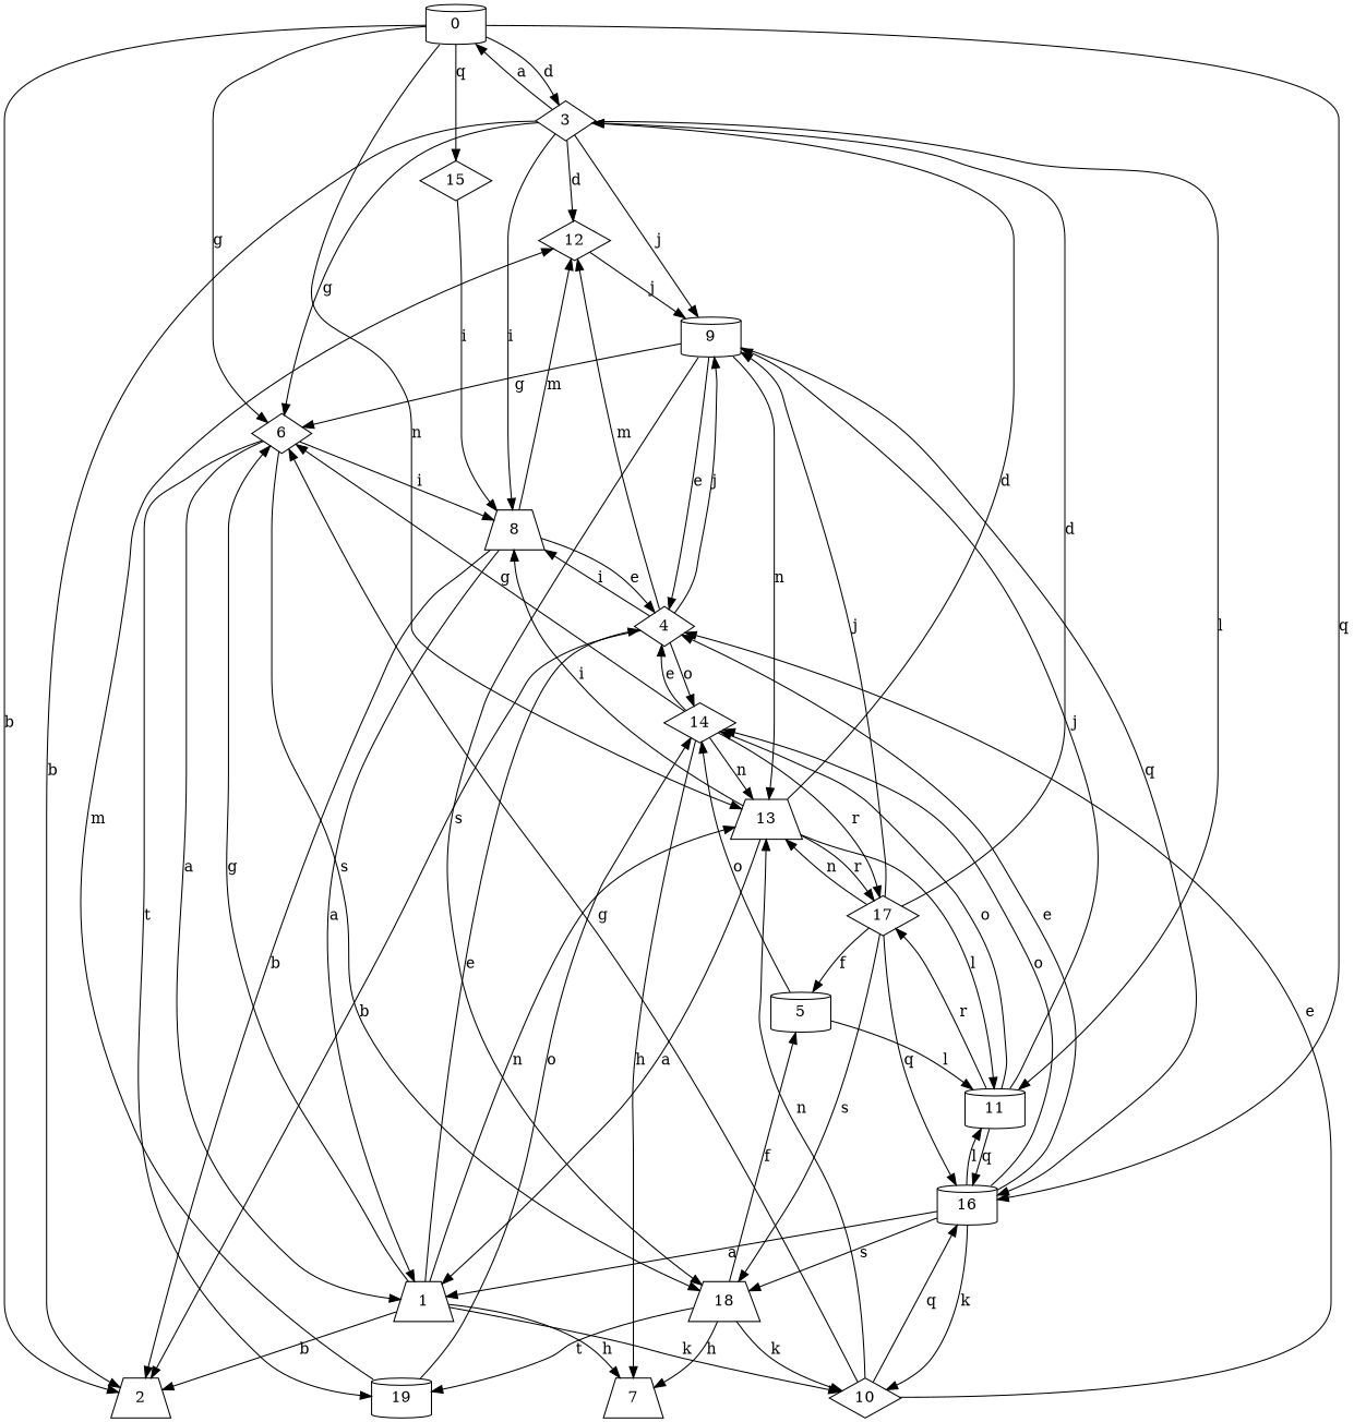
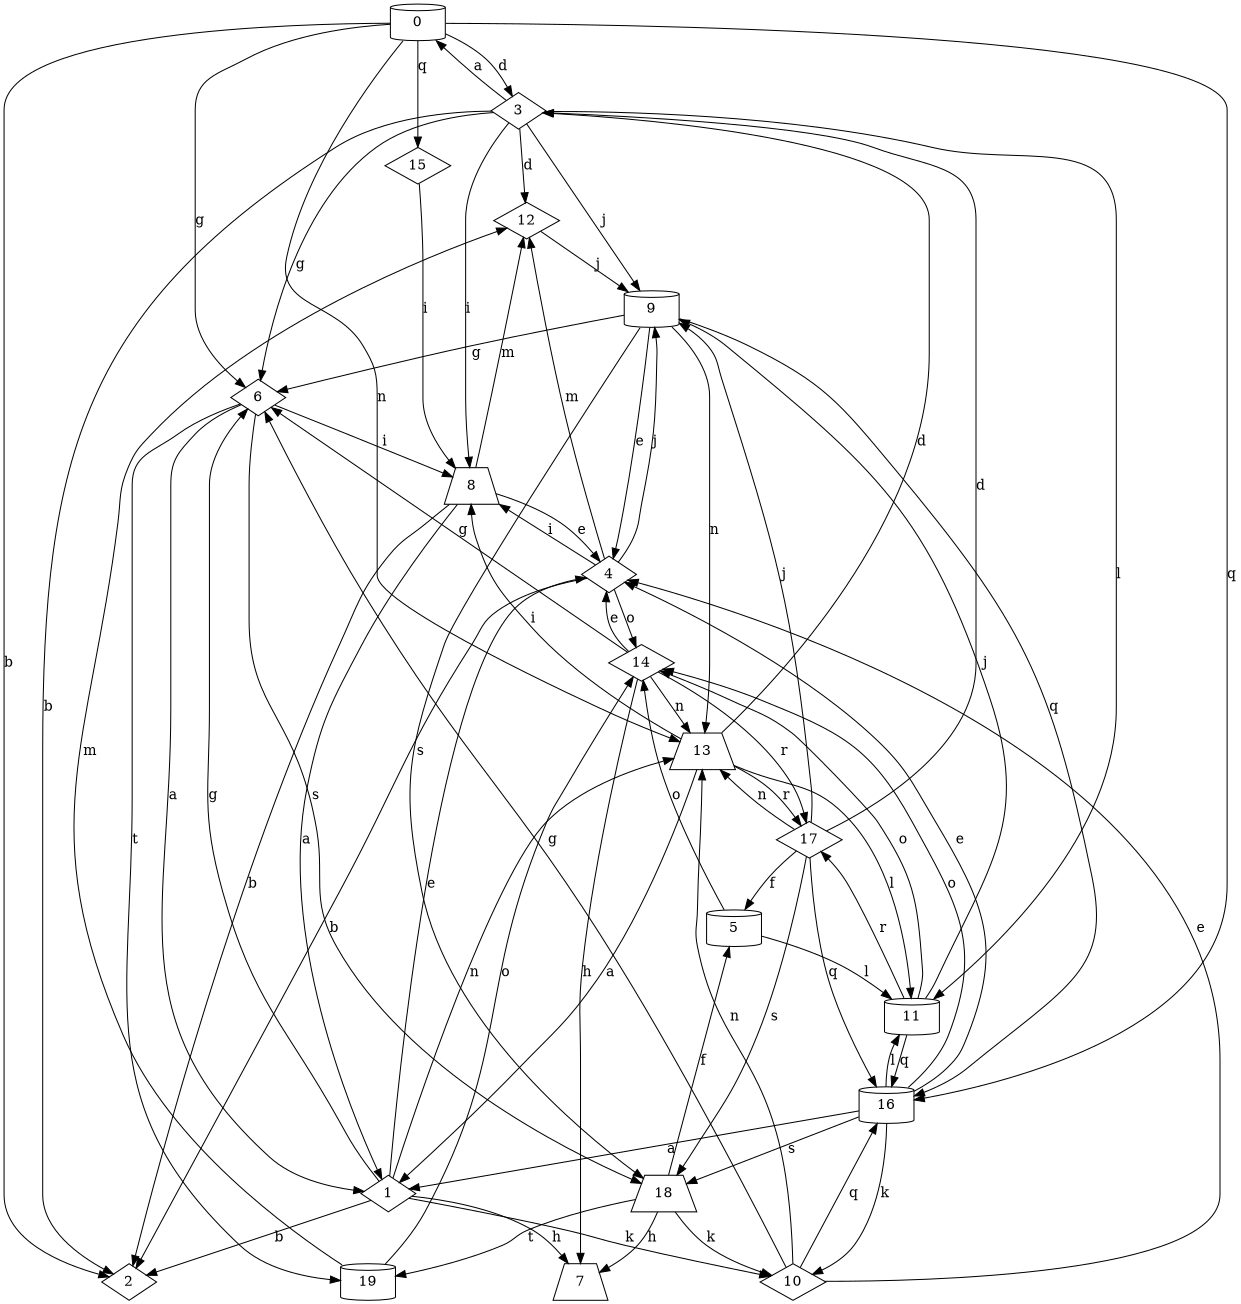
  strict digraph {
    node [shape=diamond]
    0 [shape=cylinder]
-   2 [shape=trapezium]
+   2
    3
    6
    13 [shape=trapezium]
    15
    16 [shape=cylinder]
    8 [shape=trapezium]
    9 [shape=cylinder]
    11 [shape=cylinder]
    12
-   1 [shape=trapezium]
+   1
    18 [shape=trapezium]
    19 [shape=cylinder]
    17
    4
    10
    14
    7 [shape=trapezium]
    5 [shape=cylinder]
    0 -> 2 [label=b]
    0 -> 3 [label=d]
    0 -> 6 [label=g]
    0 -> 13 [label=n]
    0 -> 15 [label=q]
    0 -> 16 [label=q]
    3 -> 0 [label=a]
    3 -> 2 [label=b]
    3 -> 6 [label=g]
    3 -> 8 [label=i]
    3 -> 9 [label=j]
    3 -> 11 [label=l]
    3 -> 12 [label=d]
    6 -> 8 [label=i]
    6 -> 1 [label=a]
    6 -> 18 [label=s]
    6 -> 19 [label=t]
    13 -> 3 [label=d]
    13 -> 8 [label=i]
    13 -> 11 [label=l]
    13 -> 1 [label=a]
    13 -> 17 [label=r]
    15 -> 8 [label=i]
    16 -> 11 [label=l]
    16 -> 1 [label=a]
    16 -> 18 [label=s]
    16 -> 4 [label=e]
    16 -> 10 [label=k]
    16 -> 14 [label=o]
    8 -> 2 [label=b]
    8 -> 12 [label=m]
    8 -> 1 [label=a]
    8 -> 4 [label=e]
    9 -> 6 [label=g]
    9 -> 13 [label=n]
    9 -> 16 [label=q]
    9 -> 18 [label=s]
    9 -> 4 [label=e]
    11 -> 16 [label=q]
    11 -> 9 [label=j]
    11 -> 17 [label=r]
    11 -> 14 [label=o]
    12 -> 9 [label=j]
    1 -> 2 [label=b]
    1 -> 6 [label=g]
    1 -> 13 [label=n]
    1 -> 4 [label=e]
    1 -> 10 [label=k]
    1 -> 7 [label=h]
    18 -> 19 [label=t]
    18 -> 10 [label=k]
    18 -> 7 [label=h]
    18 -> 5 [label=f]
    19 -> 12 [label=m]
    19 -> 14 [label=o]
    17 -> 3 [label=d]
    17 -> 13 [label=n]
    17 -> 16 [label=q]
    17 -> 9 [label=j]
    17 -> 18 [label=s]
    17 -> 5 [label=f]
    4 -> 2 [label=b]
    4 -> 8 [label=i]
    4 -> 9 [label=j]
    4 -> 12 [label=m]
    4 -> 14 [label=o]
    10 -> 6 [label=g]
    10 -> 13 [label=n]
    10 -> 16 [label=q]
    10 -> 4 [label=e]
    14 -> 6 [label=g]
    14 -> 13 [label=n]
    14 -> 17 [label=r]
    14 -> 4 [label=e]
    14 -> 7 [label=h]
    5 -> 11 [label=l]
    5 -> 14 [label=o]
  }
